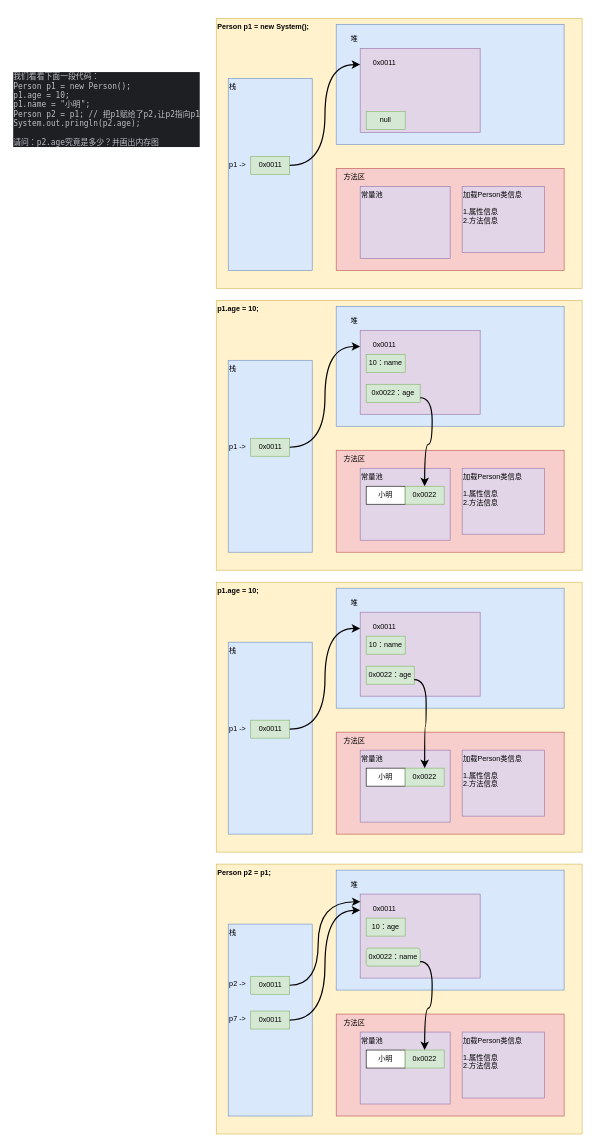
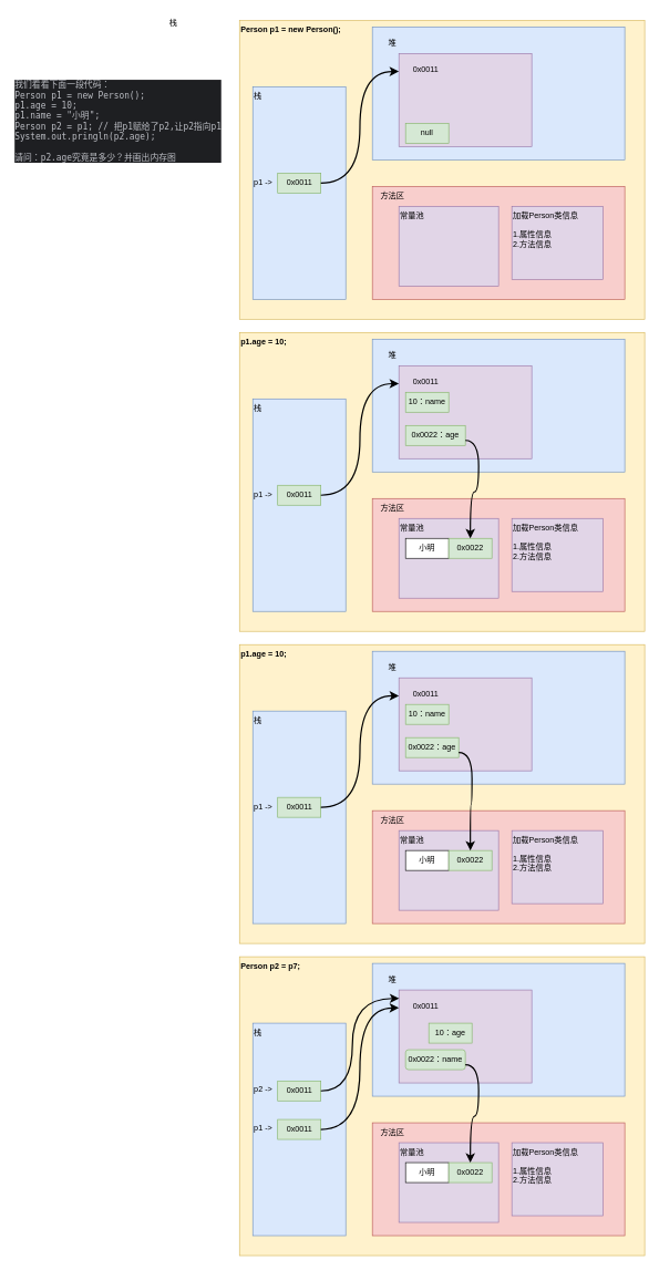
  <mxCell id="0" />
  <mxCell id="1" parent="0" />
  <mxCell id="2" value="&lt;div style=&quot;background-color:#1e1f22;color:#bcbec4&quot;&gt;&lt;pre style=&quot;font-family:'Menlo-Regular',monospace;font-size:9.8pt;&quot;&gt;我们看看下面一段代码：&lt;br&gt;&lt;span style=&quot;font-family:'JetBrains Mono',monospace;&quot;&gt;Person p1 = new Person();&lt;br&gt;&lt;/span&gt;&lt;span style=&quot;font-family:'JetBrains Mono',monospace;&quot;&gt;p1.age = 10;&lt;br&gt;&lt;/span&gt;&lt;span style=&quot;font-family:'JetBrains Mono',monospace;&quot;&gt;p1.name = &quot;&lt;/span&gt;小明&lt;span style=&quot;font-family:'JetBrains Mono',monospace;&quot;&gt;&quot;;&lt;br&gt;&lt;/span&gt;&lt;span style=&quot;font-family:'JetBrains Mono',monospace;&quot;&gt;Person p2 = p1; // &lt;/span&gt;把&lt;span style=&quot;font-family:'JetBrains Mono',monospace;&quot;&gt;p1&lt;/span&gt;赋给了&lt;span style=&quot;font-family:'JetBrains Mono',monospace;&quot;&gt;p2,&lt;/span&gt;让&lt;span style=&quot;font-family:'JetBrains Mono',monospace;&quot;&gt;p2&lt;/span&gt;指向&lt;span style=&quot;font-family:'JetBrains Mono',monospace;&quot;&gt;p1&lt;br&gt;&lt;/span&gt;&lt;span style=&quot;font-family:'JetBrains Mono',monospace;&quot;&gt;System.out.pringln(p2.age);&lt;br&gt;&lt;/span&gt;&lt;span style=&quot;font-family:'JetBrains Mono',monospace;&quot;&gt;&lt;br&gt;&lt;/span&gt;请问：&lt;span style=&quot;font-family:'JetBrains Mono',monospace;&quot;&gt;p2.age&lt;/span&gt;究竟是多少？并画出内存图&lt;/pre&gt;&lt;/div&gt;" style="text;whiteSpace=wrap;html=1;" parent="1" vertex="1"><mxGeometry x="20" y="100" width="350" height="180" as="geometry" /></mxCell>
- <mxCell id="3" value="&lt;b&gt;Person p1 = new System();&lt;/b&gt;" style="rounded=0;whiteSpace=wrap;html=1;fillColor=#fff2cc;strokeColor=#d6b656;verticalAlign=top;align=left;" parent="1" vertex="1"><mxGeometry x="360" y="30" width="610" height="450" as="geometry" /></mxCell>
+ <mxCell id="3" value="&lt;b&gt;Person p1 = new Person();&lt;/b&gt;" style="rounded=0;whiteSpace=wrap;html=1;fillColor=#fff2cc;strokeColor=#d6b656;verticalAlign=top;align=left;" parent="1" vertex="1"><mxGeometry x="360" y="30" width="610" height="450" as="geometry" /></mxCell>
  <mxCell id="4" value="栈&lt;br&gt;&lt;br&gt;&lt;br&gt;&lt;br&gt;&lt;br&gt;&lt;br&gt;&lt;br&gt;&lt;br&gt;&lt;br&gt;p1 -&amp;gt;" style="rounded=0;whiteSpace=wrap;html=1;fillColor=#dae8fc;strokeColor=#6c8ebf;verticalAlign=top;align=left;" parent="1" vertex="1"><mxGeometry x="380" y="130" width="140" height="320" as="geometry" /></mxCell>
+ <mxCell id="5" value="栈" style="text;html=1;align=center;verticalAlign=middle;resizable=0;points=[];autosize=1;strokeColor=none;fillColor=none;" parent="1" vertex="1"><mxGeometry x="240" y="20" width="40" height="30" as="geometry" /></mxCell>
  <mxCell id="6" value="" style="rounded=0;whiteSpace=wrap;html=1;fillColor=#dae8fc;strokeColor=#6c8ebf;" parent="1" vertex="1"><mxGeometry x="560" y="40" width="380" height="200" as="geometry" /></mxCell>
  <mxCell id="7" value="" style="rounded=0;whiteSpace=wrap;html=1;fillColor=#f8cecc;strokeColor=#b85450;" parent="1" vertex="1"><mxGeometry x="560" y="280" width="380" height="170" as="geometry" /></mxCell>
  <mxCell id="8" value="堆" style="text;html=1;align=center;verticalAlign=middle;resizable=0;points=[];autosize=1;strokeColor=none;fillColor=none;" parent="1" vertex="1"><mxGeometry x="570" y="50" width="40" height="30" as="geometry" /></mxCell>
  <mxCell id="9" value="&lt;span style=&quot;text-wrap: nowrap;&quot;&gt;加载Person类信息&lt;/span&gt;&lt;div style=&quot;text-wrap: nowrap;&quot;&gt;&lt;br&gt;&lt;div&gt;1.属性信息&lt;/div&gt;&lt;div&gt;2.方法信息&lt;/div&gt;&lt;/div&gt;" style="rounded=0;whiteSpace=wrap;html=1;fillColor=#e1d5e7;strokeColor=#9673a6;align=left;verticalAlign=top;" parent="1" vertex="1"><mxGeometry x="770" y="310" width="137" height="110" as="geometry" /></mxCell>
  <mxCell id="10" value="方法区" style="text;html=1;align=center;verticalAlign=middle;resizable=0;points=[];autosize=1;strokeColor=none;fillColor=none;" parent="1" vertex="1"><mxGeometry x="560" y="280" width="60" height="30" as="geometry" /></mxCell>
  <mxCell id="11" value="" style="rounded=0;whiteSpace=wrap;html=1;fillColor=#e1d5e7;strokeColor=#9673a6;align=left;" parent="1" vertex="1"><mxGeometry x="600" y="80" width="200" height="140" as="geometry" /></mxCell>
  <mxCell id="12" value="0x0011" style="text;html=1;align=center;verticalAlign=middle;resizable=0;points=[];autosize=1;strokeColor=none;fillColor=none;" parent="1" vertex="1"><mxGeometry x="610" y="90" width="60" height="30" as="geometry" /></mxCell>
  <mxCell id="13" value="null" style="rounded=0;whiteSpace=wrap;html=1;fillColor=#d5e8d4;strokeColor=#82b366;" parent="1" vertex="1"><mxGeometry x="610" y="185" width="65" height="30" as="geometry" /></mxCell>
  <mxCell id="14" value="&lt;span style=&quot;text-wrap: nowrap;&quot;&gt;0x0011&lt;/span&gt;" style="rounded=0;whiteSpace=wrap;html=1;fillColor=#d5e8d4;strokeColor=#82b366;" parent="1" vertex="1"><mxGeometry x="417.5" y="260" width="65" height="30" as="geometry" /></mxCell>
  <mxCell id="15" style="rounded=0;orthogonalLoop=1;jettySize=auto;html=1;entryX=0;entryY=0.193;entryDx=0;entryDy=0;entryPerimeter=0;fontSize=12;startSize=8;endSize=8;edgeStyle=orthogonalEdgeStyle;curved=1;strokeWidth=2;" parent="1" source="14" target="11" edge="1"><mxGeometry relative="1" as="geometry" /></mxCell>
  <mxCell id="16" value="&lt;div style=&quot;text-wrap: nowrap;&quot;&gt;常量池&lt;br&gt;&lt;div&gt;&lt;br&gt;&lt;/div&gt;&lt;div&gt;&lt;br&gt;&lt;/div&gt;&lt;div&gt;&lt;br&gt;&lt;/div&gt;&lt;div&gt;&lt;br&gt;&lt;/div&gt;&lt;div&gt;&lt;br&gt;&lt;/div&gt;&lt;div&gt;&lt;br&gt;&lt;/div&gt;&lt;/div&gt;" style="rounded=0;whiteSpace=wrap;html=1;fillColor=#e1d5e7;strokeColor=#9673a6;align=left;verticalAlign=top;" parent="1" vertex="1"><mxGeometry x="600" y="310" width="150" height="120" as="geometry" /></mxCell>
  <mxCell id="17" value="&lt;b&gt;p1.age = 10;&lt;/b&gt;" style="rounded=0;whiteSpace=wrap;html=1;fillColor=#fff2cc;strokeColor=#d6b656;verticalAlign=top;align=left;" parent="1" vertex="1"><mxGeometry x="360" y="500" width="610" height="450" as="geometry" /></mxCell>
  <mxCell id="18" value="栈&lt;br&gt;&lt;br&gt;&lt;br&gt;&lt;br&gt;&lt;br&gt;&lt;br&gt;&lt;br&gt;&lt;br&gt;&lt;br&gt;p1 -&amp;gt;" style="rounded=0;whiteSpace=wrap;html=1;fillColor=#dae8fc;strokeColor=#6c8ebf;verticalAlign=top;align=left;" parent="1" vertex="1"><mxGeometry x="380" y="600" width="140" height="320" as="geometry" /></mxCell>
  <mxCell id="19" value="" style="rounded=0;whiteSpace=wrap;html=1;fillColor=#dae8fc;strokeColor=#6c8ebf;" parent="1" vertex="1"><mxGeometry x="560" y="510" width="380" height="200" as="geometry" /></mxCell>
  <mxCell id="20" value="" style="rounded=0;whiteSpace=wrap;html=1;fillColor=#f8cecc;strokeColor=#b85450;" parent="1" vertex="1"><mxGeometry x="560" y="750" width="380" height="170" as="geometry" /></mxCell>
  <mxCell id="21" value="堆" style="text;html=1;align=center;verticalAlign=middle;resizable=0;points=[];autosize=1;strokeColor=none;fillColor=none;" parent="1" vertex="1"><mxGeometry x="570" y="520" width="40" height="30" as="geometry" /></mxCell>
  <mxCell id="22" value="&lt;span style=&quot;text-wrap: nowrap;&quot;&gt;加载Person类信息&lt;/span&gt;&lt;div style=&quot;text-wrap: nowrap;&quot;&gt;&lt;br&gt;&lt;div&gt;1.属性信息&lt;/div&gt;&lt;div&gt;2.方法信息&lt;/div&gt;&lt;/div&gt;" style="rounded=0;whiteSpace=wrap;html=1;fillColor=#e1d5e7;strokeColor=#9673a6;align=left;verticalAlign=top;" parent="1" vertex="1"><mxGeometry x="770" y="780" width="137" height="110" as="geometry" /></mxCell>
  <mxCell id="23" value="方法区" style="text;html=1;align=center;verticalAlign=middle;resizable=0;points=[];autosize=1;strokeColor=none;fillColor=none;" parent="1" vertex="1"><mxGeometry x="560" y="750" width="60" height="30" as="geometry" /></mxCell>
  <mxCell id="24" value="" style="rounded=0;whiteSpace=wrap;html=1;fillColor=#e1d5e7;strokeColor=#9673a6;align=left;" parent="1" vertex="1"><mxGeometry x="600" y="550" width="200" height="140" as="geometry" /></mxCell>
  <mxCell id="25" value="0x0011" style="text;html=1;align=center;verticalAlign=middle;resizable=0;points=[];autosize=1;strokeColor=none;fillColor=none;" parent="1" vertex="1"><mxGeometry x="610" y="560" width="60" height="30" as="geometry" /></mxCell>
  <mxCell id="26" value="10：name" style="rounded=0;whiteSpace=wrap;html=1;fillColor=#d5e8d4;strokeColor=#82b366;" parent="1" vertex="1"><mxGeometry x="610" y="590" width="65" height="30" as="geometry" /></mxCell>
  <mxCell id="27" value="0x0022：age" style="rounded=0;whiteSpace=wrap;html=1;fillColor=#d5e8d4;strokeColor=#82b366;" parent="1" vertex="1"><mxGeometry x="610" y="640" width="90" height="30" as="geometry" /></mxCell>
  <mxCell id="28" value="&lt;span style=&quot;text-wrap: nowrap;&quot;&gt;0x0011&lt;/span&gt;" style="rounded=0;whiteSpace=wrap;html=1;fillColor=#d5e8d4;strokeColor=#82b366;" parent="1" vertex="1"><mxGeometry x="417.5" y="730" width="65" height="30" as="geometry" /></mxCell>
  <mxCell id="29" style="rounded=0;orthogonalLoop=1;jettySize=auto;html=1;entryX=0;entryY=0.193;entryDx=0;entryDy=0;entryPerimeter=0;fontSize=12;startSize=8;endSize=8;edgeStyle=orthogonalEdgeStyle;curved=1;strokeWidth=2;" parent="1" source="28" target="24" edge="1"><mxGeometry relative="1" as="geometry" /></mxCell>
  <mxCell id="30" value="&lt;div style=&quot;text-wrap: nowrap;&quot;&gt;常量池&lt;br&gt;&lt;div&gt;&lt;br&gt;&lt;/div&gt;&lt;div&gt;&lt;br&gt;&lt;/div&gt;&lt;div&gt;&lt;br&gt;&lt;/div&gt;&lt;div&gt;&lt;br&gt;&lt;/div&gt;&lt;div&gt;&lt;br&gt;&lt;/div&gt;&lt;div&gt;&lt;br&gt;&lt;/div&gt;&lt;/div&gt;" style="rounded=0;whiteSpace=wrap;html=1;fillColor=#e1d5e7;strokeColor=#9673a6;align=left;verticalAlign=top;" parent="1" vertex="1"><mxGeometry x="600" y="780" width="150" height="120" as="geometry" /></mxCell>
  <mxCell id="31" value="小明" style="rounded=0;whiteSpace=wrap;html=1;" parent="1" vertex="1"><mxGeometry x="610" y="810" width="65" height="30" as="geometry" /></mxCell>
  <mxCell id="32" value="0x0022" style="rounded=0;whiteSpace=wrap;html=1;fillColor=#d5e8d4;strokeColor=#82b366;" parent="1" vertex="1"><mxGeometry x="675" y="810" width="65" height="30" as="geometry" /></mxCell>
  <mxCell id="33" style="edgeStyle=orthogonalEdgeStyle;curved=1;rounded=0;orthogonalLoop=1;jettySize=auto;html=1;fontSize=12;startSize=8;endSize=8;exitX=1;exitY=0.75;exitDx=0;exitDy=0;strokeWidth=2;" parent="1" source="27" target="32" edge="1"><mxGeometry relative="1" as="geometry" /></mxCell>
  <mxCell id="34" value="&lt;b&gt;p1.age = 10;&lt;/b&gt;" style="rounded=0;whiteSpace=wrap;html=1;fillColor=#fff2cc;strokeColor=#d6b656;verticalAlign=top;align=left;" parent="1" vertex="1"><mxGeometry x="360" y="970" width="610" height="450" as="geometry" /></mxCell>
  <mxCell id="35" value="栈&lt;br&gt;&lt;br&gt;&lt;br&gt;&lt;br&gt;&lt;br&gt;&lt;br&gt;&lt;br&gt;&lt;br&gt;&lt;br&gt;p1 -&amp;gt;" style="rounded=0;whiteSpace=wrap;html=1;fillColor=#dae8fc;strokeColor=#6c8ebf;verticalAlign=top;align=left;" parent="1" vertex="1"><mxGeometry x="380" y="1070" width="140" height="320" as="geometry" /></mxCell>
  <mxCell id="36" value="" style="rounded=0;whiteSpace=wrap;html=1;fillColor=#dae8fc;strokeColor=#6c8ebf;" parent="1" vertex="1"><mxGeometry x="560" y="980" width="380" height="200" as="geometry" /></mxCell>
  <mxCell id="37" value="" style="rounded=0;whiteSpace=wrap;html=1;fillColor=#f8cecc;strokeColor=#b85450;" parent="1" vertex="1"><mxGeometry x="560" y="1220" width="380" height="170" as="geometry" /></mxCell>
  <mxCell id="38" value="堆" style="text;html=1;align=center;verticalAlign=middle;resizable=0;points=[];autosize=1;strokeColor=none;fillColor=none;" parent="1" vertex="1"><mxGeometry x="570" y="990" width="40" height="30" as="geometry" /></mxCell>
  <mxCell id="39" value="&lt;span style=&quot;text-wrap: nowrap;&quot;&gt;加载Person类信息&lt;/span&gt;&lt;div style=&quot;text-wrap: nowrap;&quot;&gt;&lt;br&gt;&lt;div&gt;1.属性信息&lt;/div&gt;&lt;div&gt;2.方法信息&lt;/div&gt;&lt;/div&gt;" style="rounded=0;whiteSpace=wrap;html=1;fillColor=#e1d5e7;strokeColor=#9673a6;align=left;verticalAlign=top;" parent="1" vertex="1"><mxGeometry x="770" y="1250" width="137" height="110" as="geometry" /></mxCell>
  <mxCell id="40" value="方法区" style="text;html=1;align=center;verticalAlign=middle;resizable=0;points=[];autosize=1;strokeColor=none;fillColor=none;" parent="1" vertex="1"><mxGeometry x="560" y="1220" width="60" height="30" as="geometry" /></mxCell>
  <mxCell id="41" value="" style="rounded=0;whiteSpace=wrap;html=1;fillColor=#e1d5e7;strokeColor=#9673a6;align=left;" parent="1" vertex="1"><mxGeometry x="600" y="1020" width="200" height="140" as="geometry" /></mxCell>
  <mxCell id="42" value="0x0011" style="text;html=1;align=center;verticalAlign=middle;resizable=0;points=[];autosize=1;strokeColor=none;fillColor=none;" parent="1" vertex="1"><mxGeometry x="610" y="1030" width="60" height="30" as="geometry" /></mxCell>
  <mxCell id="43" value="10：name" style="rounded=0;whiteSpace=wrap;html=1;fillColor=#d5e8d4;strokeColor=#82b366;" parent="1" vertex="1"><mxGeometry x="610" y="1060" width="65" height="30" as="geometry" /></mxCell>
  <mxCell id="44" value="0x0022：age" style="rounded=0;whiteSpace=wrap;html=1;fillColor=#d5e8d4;strokeColor=#82b366;" parent="1" vertex="1"><mxGeometry x="610" y="1110" width="80" height="30" as="geometry" /></mxCell>
  <mxCell id="45" value="&lt;span style=&quot;text-wrap: nowrap;&quot;&gt;0x0011&lt;/span&gt;" style="rounded=0;whiteSpace=wrap;html=1;fillColor=#d5e8d4;strokeColor=#82b366;" parent="1" vertex="1"><mxGeometry x="417.5" y="1200" width="65" height="30" as="geometry" /></mxCell>
  <mxCell id="46" style="rounded=0;orthogonalLoop=1;jettySize=auto;html=1;entryX=0;entryY=0.193;entryDx=0;entryDy=0;entryPerimeter=0;fontSize=12;startSize=8;endSize=8;edgeStyle=orthogonalEdgeStyle;curved=1;strokeWidth=2;" parent="1" source="45" target="41" edge="1"><mxGeometry relative="1" as="geometry" /></mxCell>
  <mxCell id="47" value="&lt;div style=&quot;text-wrap: nowrap;&quot;&gt;常量池&lt;br&gt;&lt;div&gt;&lt;br&gt;&lt;/div&gt;&lt;div&gt;&lt;br&gt;&lt;/div&gt;&lt;div&gt;&lt;br&gt;&lt;/div&gt;&lt;div&gt;&lt;br&gt;&lt;/div&gt;&lt;div&gt;&lt;br&gt;&lt;/div&gt;&lt;div&gt;&lt;br&gt;&lt;/div&gt;&lt;/div&gt;" style="rounded=0;whiteSpace=wrap;html=1;fillColor=#e1d5e7;strokeColor=#9673a6;align=left;verticalAlign=top;" parent="1" vertex="1"><mxGeometry x="600" y="1250" width="150" height="120" as="geometry" /></mxCell>
  <mxCell id="48" value="小明" style="rounded=0;whiteSpace=wrap;html=1;" parent="1" vertex="1"><mxGeometry x="610" y="1280" width="65" height="30" as="geometry" /></mxCell>
  <mxCell id="49" value="0x0022" style="rounded=0;whiteSpace=wrap;html=1;fillColor=#d5e8d4;strokeColor=#82b366;" parent="1" vertex="1"><mxGeometry x="675" y="1280" width="65" height="30" as="geometry" /></mxCell>
  <mxCell id="50" style="edgeStyle=orthogonalEdgeStyle;curved=1;rounded=0;orthogonalLoop=1;jettySize=auto;html=1;fontSize=12;startSize=8;endSize=8;exitX=1;exitY=0.75;exitDx=0;exitDy=0;strokeWidth=2;" parent="1" source="44" target="49" edge="1"><mxGeometry relative="1" as="geometry" /></mxCell>
- <mxCell id="51" value="&lt;b&gt;Person p2 = p1;&lt;/b&gt;" style="rounded=0;whiteSpace=wrap;html=1;fillColor=#fff2cc;strokeColor=#d6b656;verticalAlign=top;align=left;" parent="1" vertex="1"><mxGeometry x="360" y="1440" width="610" height="450" as="geometry" /></mxCell>
- <mxCell id="52" value="栈&lt;br&gt;&lt;br&gt;&lt;br&gt;&lt;br&gt;&lt;br&gt;&lt;br&gt;&lt;div&gt;p2 -&amp;gt;&lt;br&gt;&lt;br&gt;&lt;br&gt;&lt;br&gt;p7 -&amp;gt;&lt;/div&gt;" style="rounded=0;whiteSpace=wrap;html=1;fillColor=#dae8fc;strokeColor=#6c8ebf;verticalAlign=top;align=left;" parent="1" vertex="1"><mxGeometry x="380" y="1540" width="140" height="320" as="geometry" /></mxCell>
+ <mxCell id="51" value="&lt;b&gt;Person p2 = p7;&lt;/b&gt;" style="rounded=0;whiteSpace=wrap;html=1;fillColor=#fff2cc;strokeColor=#d6b656;verticalAlign=top;align=left;" parent="1" vertex="1"><mxGeometry x="360" y="1440" width="610" height="450" as="geometry" /></mxCell>
+ <mxCell id="52" value="栈&lt;br&gt;&lt;br&gt;&lt;br&gt;&lt;br&gt;&lt;br&gt;&lt;br&gt;&lt;div&gt;p2 -&amp;gt;&lt;br&gt;&lt;br&gt;&lt;br&gt;&lt;br&gt;p1 -&amp;gt;&lt;/div&gt;" style="rounded=0;whiteSpace=wrap;html=1;fillColor=#dae8fc;strokeColor=#6c8ebf;verticalAlign=top;align=left;" parent="1" vertex="1"><mxGeometry x="380" y="1540" width="140" height="320" as="geometry" /></mxCell>
  <mxCell id="53" value="" style="rounded=0;whiteSpace=wrap;html=1;fillColor=#dae8fc;strokeColor=#6c8ebf;" parent="1" vertex="1"><mxGeometry x="560" y="1450" width="380" height="200" as="geometry" /></mxCell>
  <mxCell id="54" value="" style="rounded=0;whiteSpace=wrap;html=1;fillColor=#f8cecc;strokeColor=#b85450;" parent="1" vertex="1"><mxGeometry x="560" y="1690" width="380" height="170" as="geometry" /></mxCell>
  <mxCell id="55" value="堆" style="text;html=1;align=center;verticalAlign=middle;resizable=0;points=[];autosize=1;strokeColor=none;fillColor=none;" parent="1" vertex="1"><mxGeometry x="570" y="1460" width="40" height="30" as="geometry" /></mxCell>
  <mxCell id="56" value="&lt;span style=&quot;text-wrap: nowrap;&quot;&gt;加载Person类信息&lt;/span&gt;&lt;div style=&quot;text-wrap: nowrap;&quot;&gt;&lt;br&gt;&lt;div&gt;1.属性信息&lt;/div&gt;&lt;div&gt;2.方法信息&lt;/div&gt;&lt;/div&gt;" style="rounded=0;whiteSpace=wrap;html=1;fillColor=#e1d5e7;strokeColor=#9673a6;align=left;verticalAlign=top;" parent="1" vertex="1"><mxGeometry x="770" y="1720" width="137" height="110" as="geometry" /></mxCell>
  <mxCell id="57" value="方法区" style="text;html=1;align=center;verticalAlign=middle;resizable=0;points=[];autosize=1;strokeColor=none;fillColor=none;" parent="1" vertex="1"><mxGeometry x="560" y="1690" width="60" height="30" as="geometry" /></mxCell>
  <mxCell id="58" value="" style="rounded=0;whiteSpace=wrap;html=1;fillColor=#e1d5e7;strokeColor=#9673a6;align=left;" parent="1" vertex="1"><mxGeometry x="600" y="1490" width="200" height="140" as="geometry" /></mxCell>
  <mxCell id="59" value="0x0011" style="text;html=1;align=center;verticalAlign=middle;resizable=0;points=[];autosize=1;strokeColor=none;fillColor=none;" parent="1" vertex="1"><mxGeometry x="610" y="1500" width="60" height="30" as="geometry" /></mxCell>
- <mxCell id="60" value="10：age" style="rounded=0;whiteSpace=wrap;html=1;fillColor=#d5e8d4;strokeColor=#82b366;" parent="1" vertex="1"><mxGeometry x="610" y="1530" width="65" height="30" as="geometry" /></mxCell>
+ <mxCell id="60" value="10：age" style="rounded=0;whiteSpace=wrap;html=1;fillColor=#d5e8d4;strokeColor=#82b366;" parent="1" vertex="1"><mxGeometry x="645" y="1540" width="65" height="30" as="geometry" /></mxCell>
  <mxCell id="61" value="0x0022：name" style="whiteSpace=wrap;html=1;fillColor=#d5e8d4;strokeColor=#82b366;rounded=1;" parent="1" vertex="1"><mxGeometry x="610" y="1580" width="90" height="30" as="geometry" /></mxCell>
  <mxCell id="62" value="&lt;span style=&quot;text-wrap: nowrap;&quot;&gt;0x0011&lt;/span&gt;" style="rounded=0;whiteSpace=wrap;html=1;fillColor=#d5e8d4;strokeColor=#82b366;" parent="1" vertex="1"><mxGeometry x="417.5" y="1685" width="65" height="30" as="geometry" /></mxCell>
  <mxCell id="63" style="rounded=0;orthogonalLoop=1;jettySize=auto;html=1;entryX=0;entryY=0.193;entryDx=0;entryDy=0;entryPerimeter=0;fontSize=12;startSize=8;endSize=8;edgeStyle=orthogonalEdgeStyle;curved=1;strokeWidth=2;" parent="1" source="62" target="58" edge="1"><mxGeometry relative="1" as="geometry" /></mxCell>
  <mxCell id="64" value="&lt;div style=&quot;text-wrap: nowrap;&quot;&gt;常量池&lt;br&gt;&lt;div&gt;&lt;br&gt;&lt;/div&gt;&lt;div&gt;&lt;br&gt;&lt;/div&gt;&lt;div&gt;&lt;br&gt;&lt;/div&gt;&lt;div&gt;&lt;br&gt;&lt;/div&gt;&lt;div&gt;&lt;br&gt;&lt;/div&gt;&lt;div&gt;&lt;br&gt;&lt;/div&gt;&lt;/div&gt;" style="rounded=0;whiteSpace=wrap;html=1;fillColor=#e1d5e7;strokeColor=#9673a6;align=left;verticalAlign=top;" parent="1" vertex="1"><mxGeometry x="600" y="1720" width="150" height="120" as="geometry" /></mxCell>
  <mxCell id="65" value="小明" style="rounded=0;whiteSpace=wrap;html=1;" parent="1" vertex="1"><mxGeometry x="610" y="1750" width="65" height="30" as="geometry" /></mxCell>
  <mxCell id="66" value="0x0022" style="rounded=0;whiteSpace=wrap;html=1;fillColor=#d5e8d4;strokeColor=#82b366;" parent="1" vertex="1"><mxGeometry x="675" y="1750" width="65" height="30" as="geometry" /></mxCell>
  <mxCell id="67" style="edgeStyle=orthogonalEdgeStyle;curved=1;rounded=0;orthogonalLoop=1;jettySize=auto;html=1;fontSize=12;startSize=8;endSize=8;exitX=1;exitY=0.75;exitDx=0;exitDy=0;strokeWidth=2;" parent="1" source="61" target="66" edge="1"><mxGeometry relative="1" as="geometry" /></mxCell>
  <mxCell id="68" value="&lt;span style=&quot;text-wrap: nowrap;&quot;&gt;0x0011&lt;/span&gt;" style="rounded=0;whiteSpace=wrap;html=1;fillColor=#d5e8d4;strokeColor=#82b366;" parent="1" vertex="1"><mxGeometry x="417.5" y="1627" width="65" height="30" as="geometry" /></mxCell>
  <mxCell id="69" style="edgeStyle=orthogonalEdgeStyle;curved=1;rounded=0;orthogonalLoop=1;jettySize=auto;html=1;entryX=0.002;entryY=0.091;entryDx=0;entryDy=0;entryPerimeter=0;fontSize=12;startSize=8;endSize=8;strokeWidth=2;" parent="1" source="68" target="58" edge="1"><mxGeometry relative="1" as="geometry"><Array as="points"><mxPoint x="530" y="1642" /><mxPoint x="530" y="1503" /></Array></mxGeometry></mxCell>
